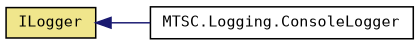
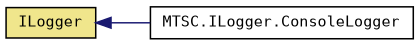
  digraph {
    rankdir=LR
    fontname="DejaVu Sans Mono"
    node [color=black fontname="DejaVu Sans Mono" fontsize=10 shape=record style=filled]
-   n1 [fillcolor=white fontcolor=black height=0.2 label="MTSC.Logging.ConsoleLogger" width=0.4]
+   n1 [fillcolor=white fontcolor=black height=0.2 label="MTSC.ILogger.ConsoleLogger" width=0.4]
    n2 [fillcolor=khaki height=0.2 label=ILogger width=0.4]
    n2 -> n1 [color=midnightblue dir=back fontname="DejaVu Sans Mono" fontsize=10 labelfontname=Helvetica labelfontsize=10 style=solid]
  }
